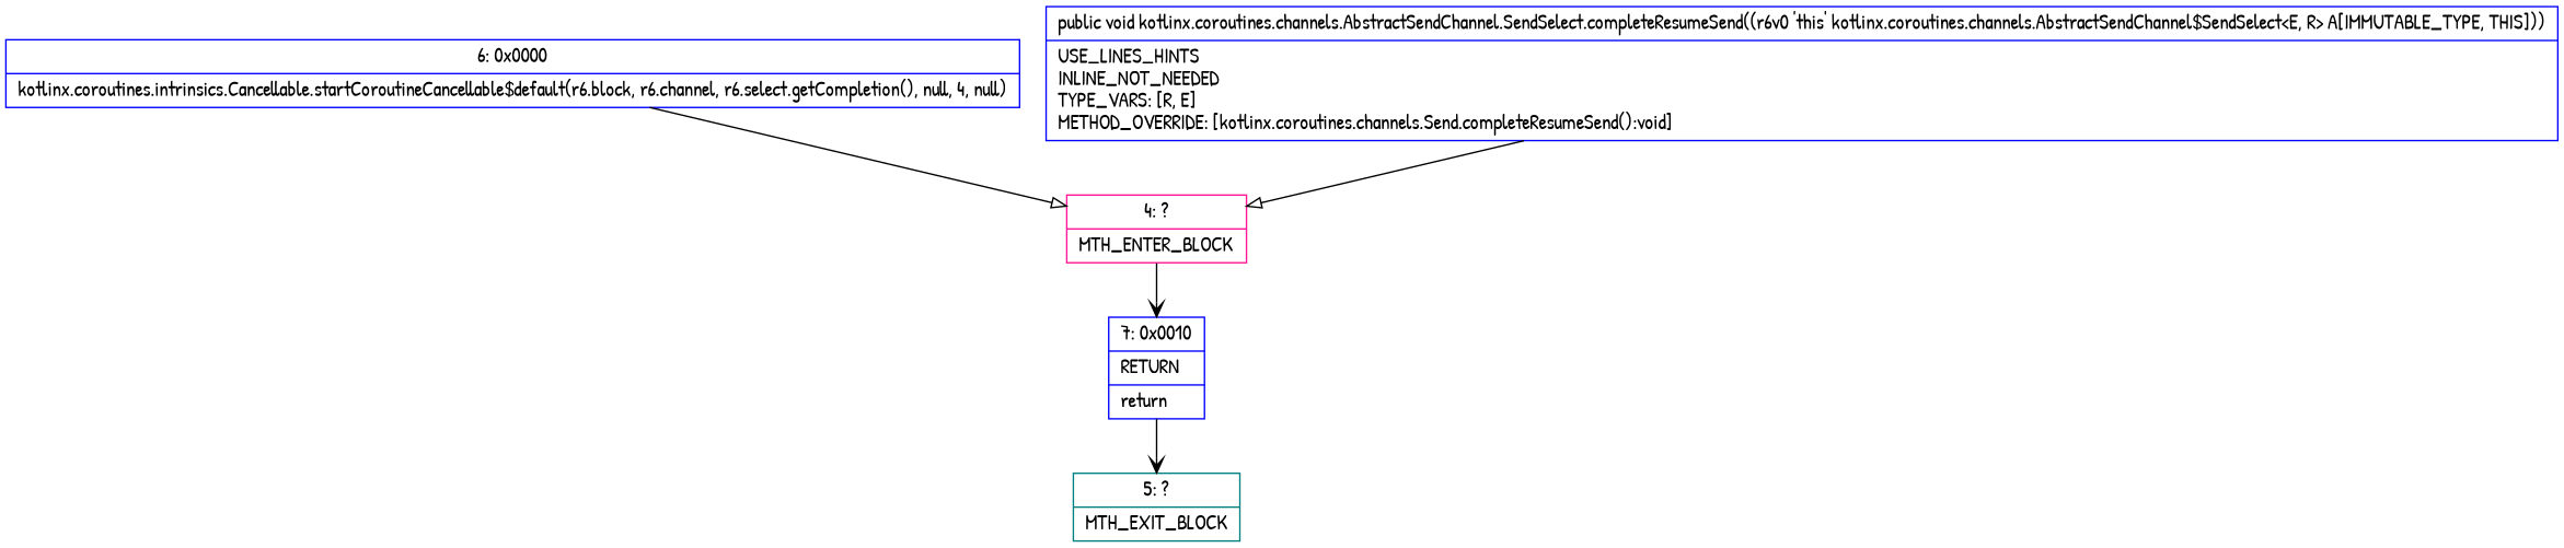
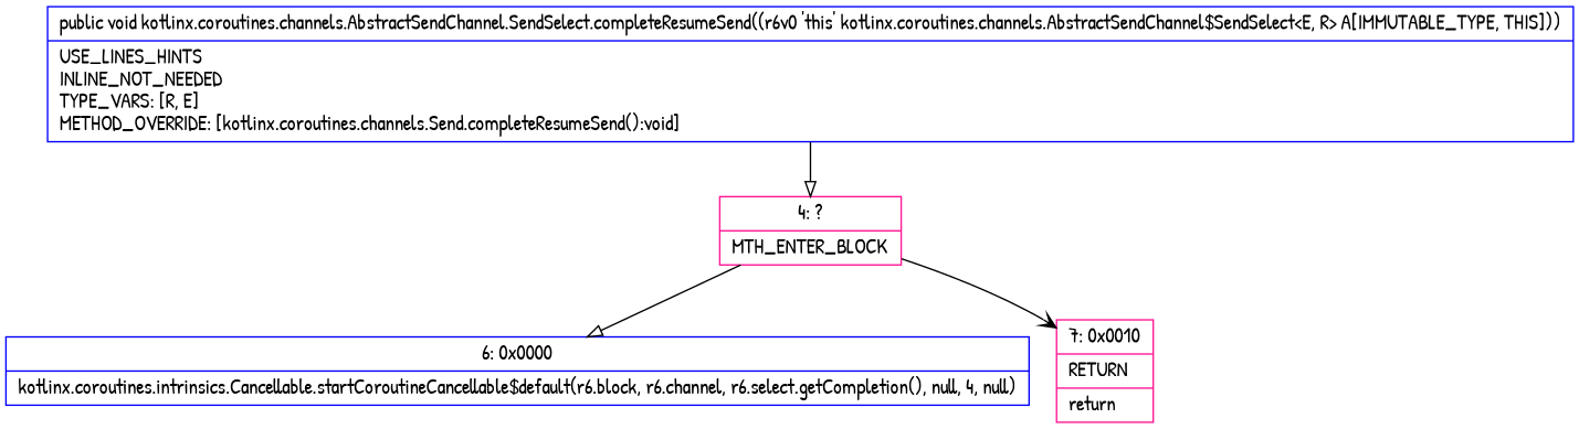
  digraph {
    fontname="Patrick Hand"
    node [color=deeppink fontname="Patrick Hand" shape=record]
    edge [arrowhead=onormal fontname="Patrick Hand"]
    n1 [label="{4\:\ ?|MTH_ENTER_BLOCK\l}"]
    n2 [color=blue label="{6\:\ 0x0000|kotlinx.coroutines.intrinsics.Cancellable.startCoroutineCancellable$default(r6.block, r6.channel, r6.select.getCompletion(), null, 4, null)\l}"]
-   n3 [color=blue label="{7\:\ 0x0010|RETURN\l|return\l}"]
-   n4 [color=teal label="{5\:\ ?|MTH_EXIT_BLOCK\l}"]
+   n3 [label="{7\:\ 0x0010|RETURN\l|return\l}"]
    n5 [color=blue label="{public void kotlinx.coroutines.channels.AbstractSendChannel.SendSelect.completeResumeSend((r6v0 'this' kotlinx.coroutines.channels.AbstractSendChannel$SendSelect\<E, R\> A[IMMUTABLE_TYPE, THIS]))  | USE_LINES_HINTS\lINLINE_NOT_NEEDED\lTYPE_VARS: [R, E]\lMETHOD_OVERRIDE: [kotlinx.coroutines.channels.Send.completeResumeSend():void]\l}"]
-   n2 -> n1
+   n1 -> n2
    n1 -> n3 [arrowhead=vee]
-   n3 -> n4 [arrowhead=vee]
    n5 -> n1
  }
